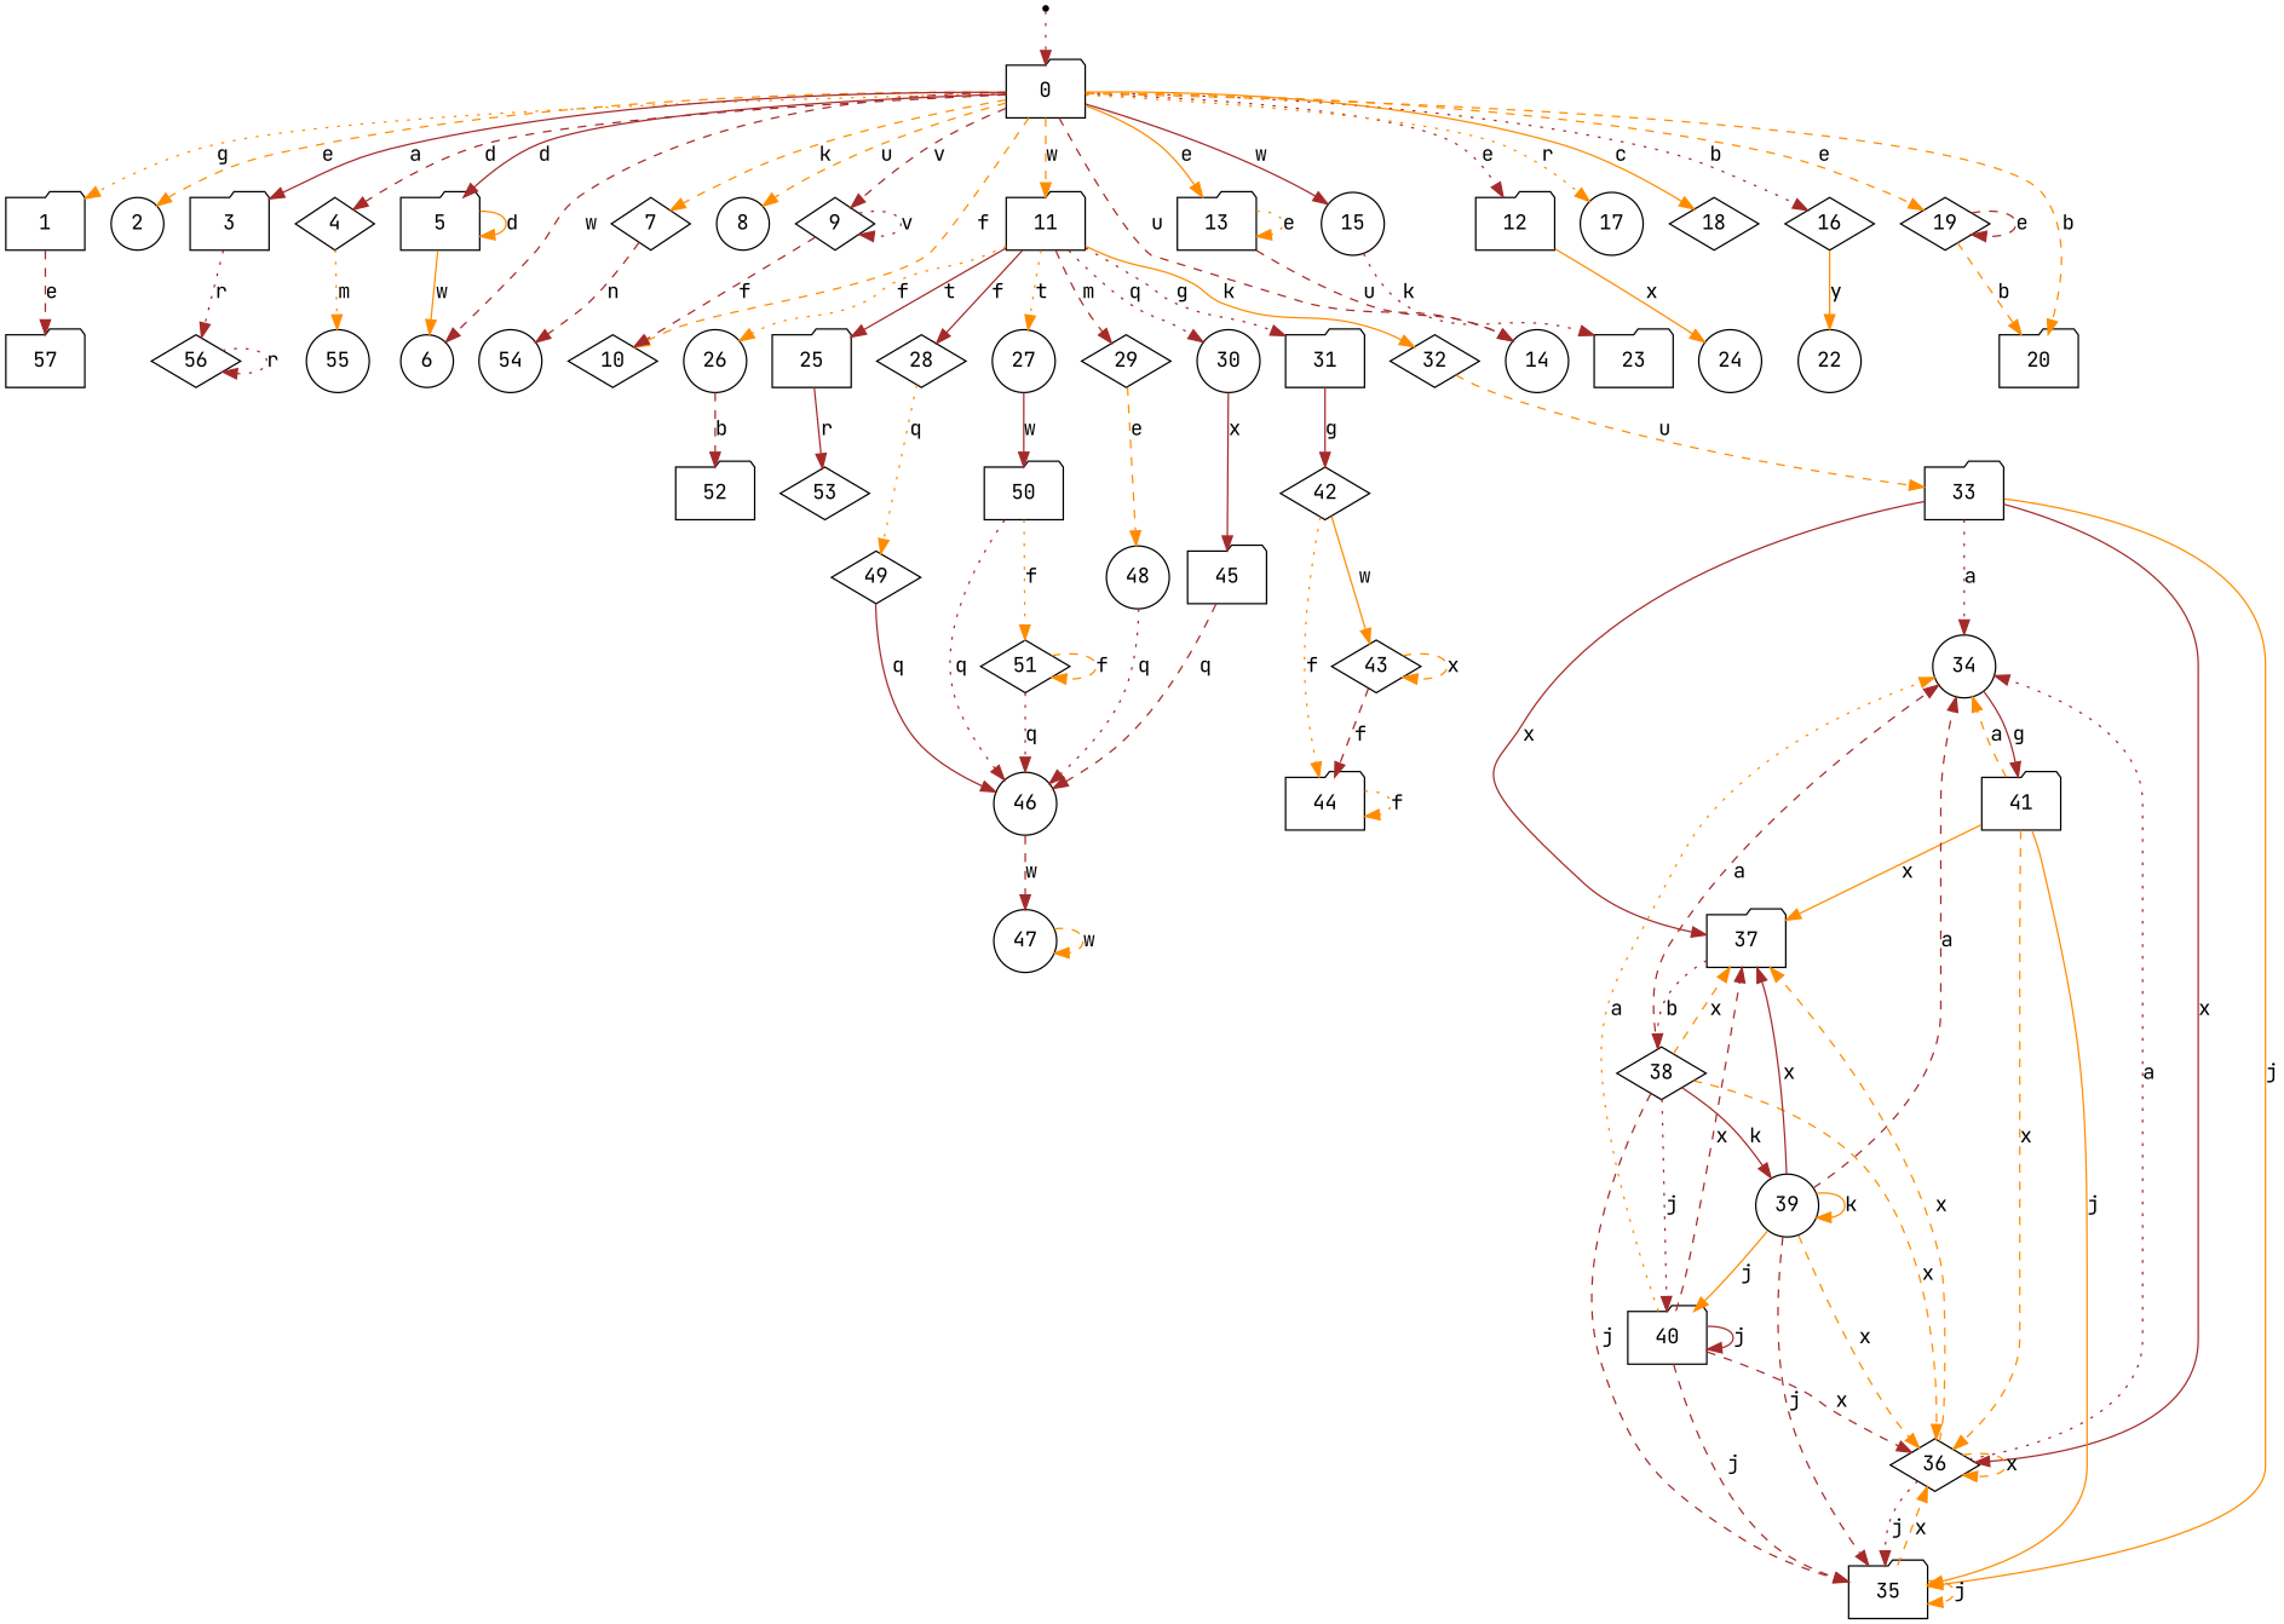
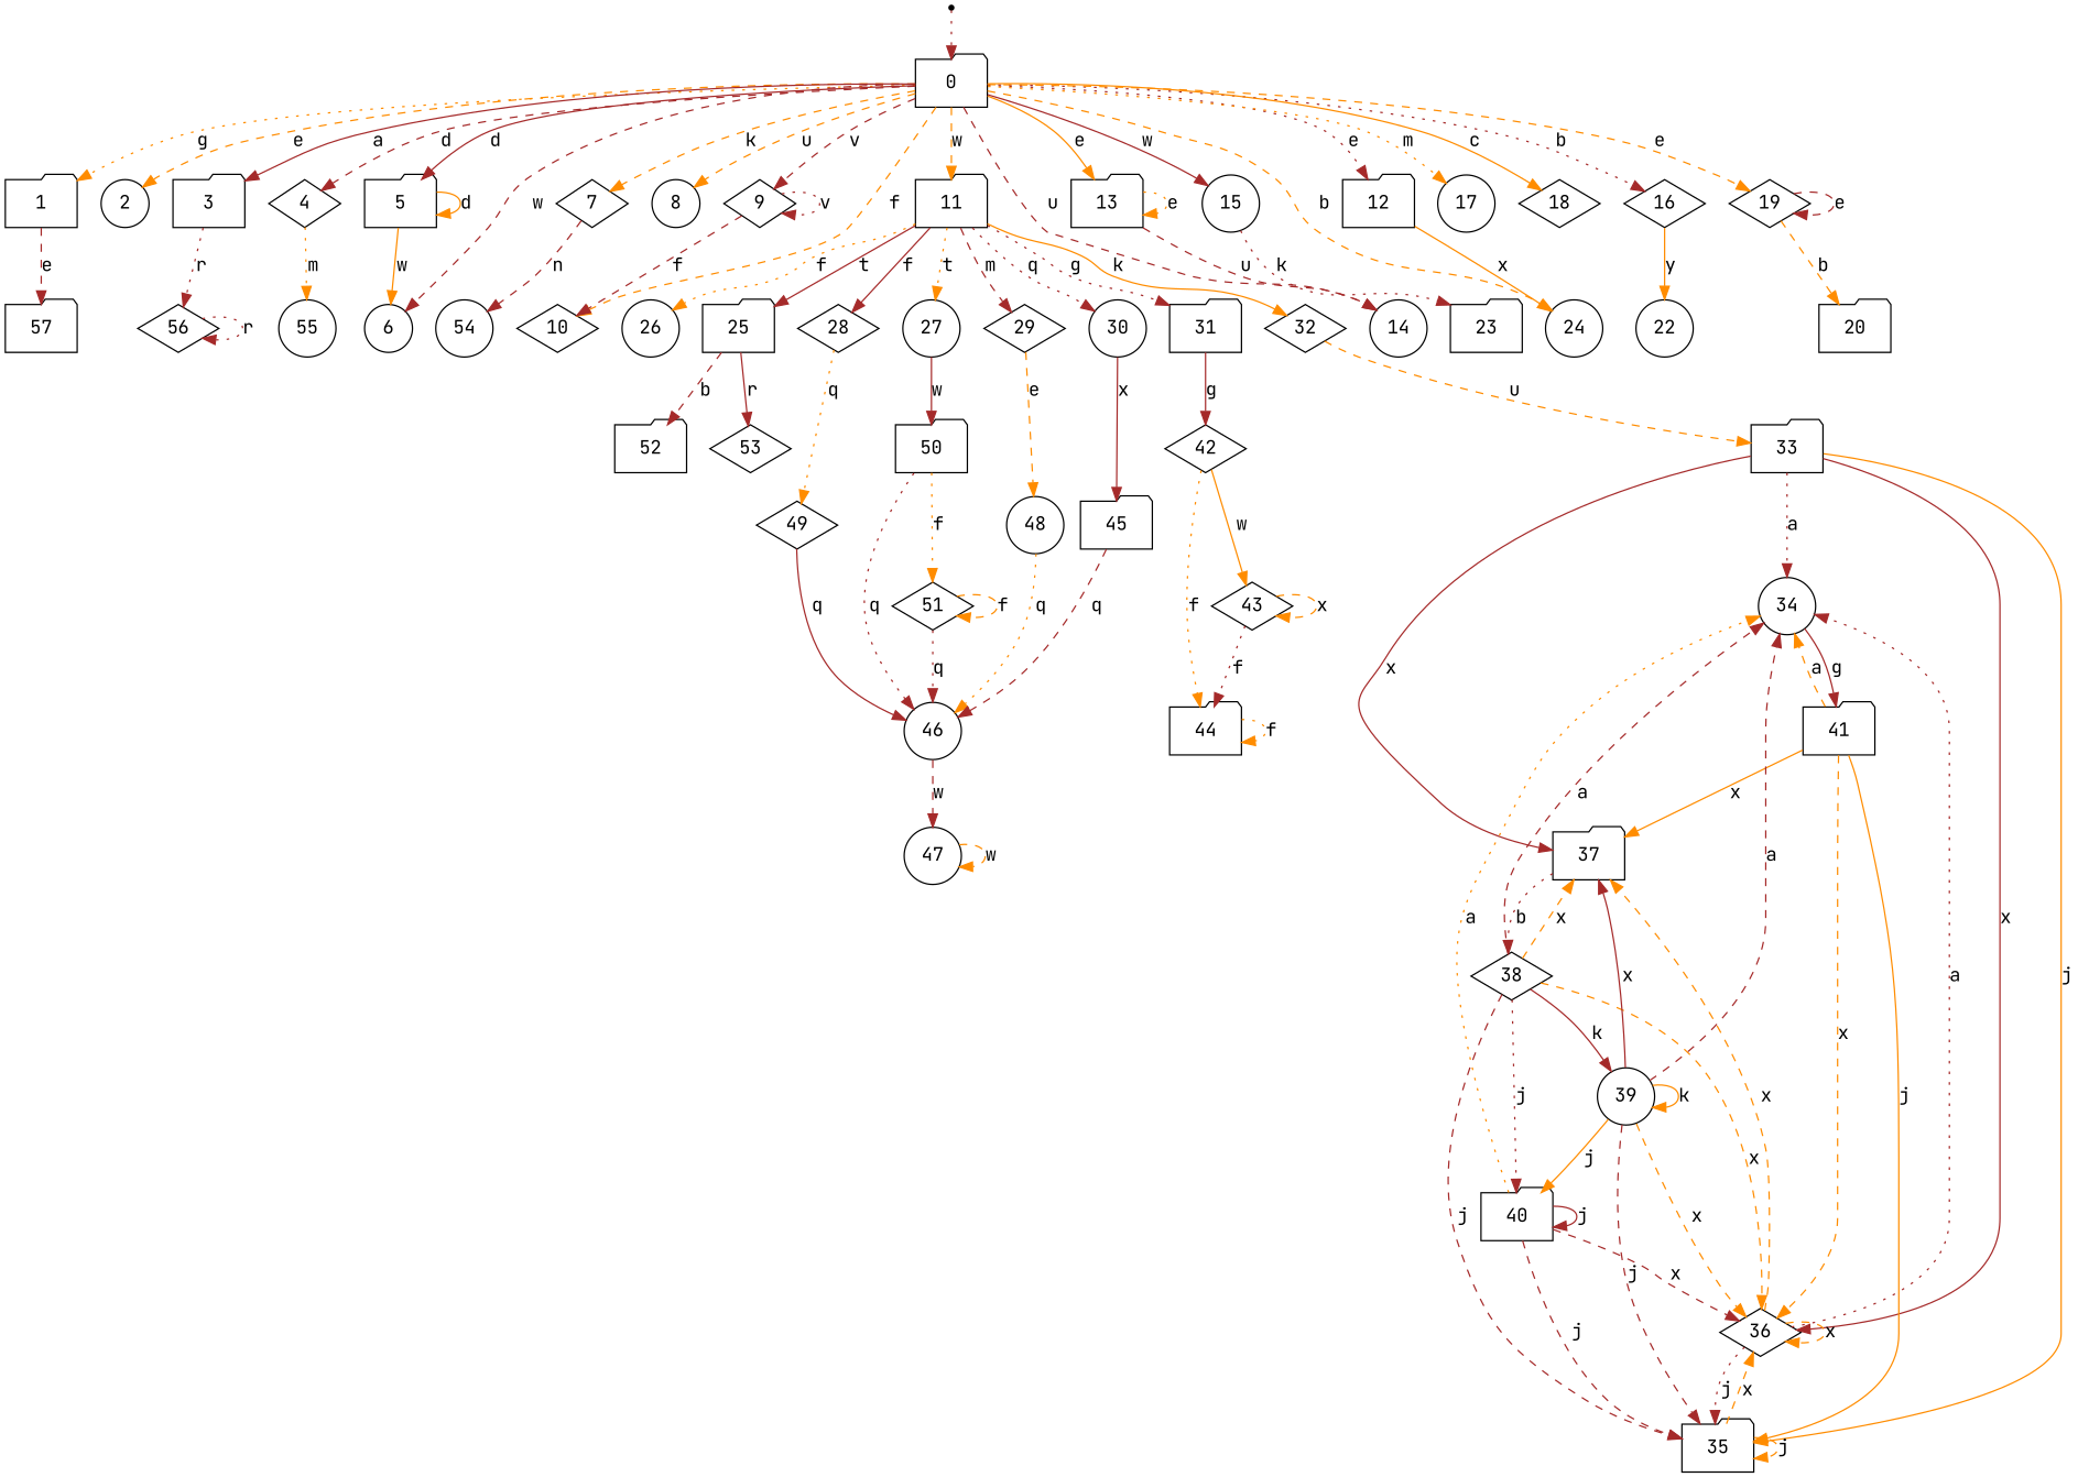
  digraph {
    fontname="JetBrains Mono"
    rankdir=TB
    node [fontname="JetBrains Mono" shape=folder]
    edge [color=brown fontname="JetBrains Mono" style=dashed]
    dummy0 [shape=point]
    0
    1
    2 [shape=circle]
    3
    4 [shape=diamond]
    5
    6 [shape=circle]
    7 [shape=diamond]
    8 [shape=circle]
    9 [shape=diamond]
    10 [shape=diamond]
    11
    12
    13
    14 [shape=circle]
    15 [shape=circle]
    16 [shape=diamond]
    17 [shape=circle]
    18 [shape=diamond]
    19 [shape=diamond]
    20
    57
    56 [shape=diamond]
    55 [shape=circle]
    54 [shape=circle]
    25
    26 [shape=circle]
    27 [shape=circle]
    28 [shape=diamond]
    29 [shape=diamond]
    30 [shape=circle]
    31
    32 [shape=diamond]
    24 [shape=circle]
    23
    22 [shape=circle]
    53 [shape=diamond]
    52
    50
    49 [shape=diamond]
    48 [shape=circle]
    45
    42 [shape=diamond]
    33
    46 [shape=circle]
    51 [shape=diamond]
    43 [shape=diamond]
    44
    34 [shape=circle]
    35
    36 [shape=diamond]
    37
    41
    38 [shape=diamond]
    39 [shape=circle]
    40
    47 [shape=circle]
    dummy0 -> 0 [style=dotted]
    0 -> 1 [color=darkorange label=g style=dotted]
    0 -> 2 [color=darkorange label=e]
    0 -> 3 [label=a style=solid]
    0 -> 4 [label=d]
    0 -> 5 [label=d style=solid]
    0 -> 6 [label=w]
    0 -> 7 [color=darkorange label=k]
    0 -> 8 [color=darkorange label=u]
    0 -> 9 [label=v]
    0 -> 10 [color=darkorange label=f]
    0 -> 11 [color=darkorange label=w]
    0 -> 12 [label=e style=dotted]
    0 -> 13 [color=darkorange label=e style=solid]
    0 -> 14 [label=u]
    0 -> 15 [label=w style=solid]
    0 -> 16 [label=b style=dotted]
-   0 -> 17 [color=darkorange label=r style=dotted]
+   0 -> 17 [color=darkorange label=m style=dotted]
    0 -> 18 [color=darkorange label=c style=solid]
    0 -> 19 [color=darkorange label=e]
-   0 -> 20 [color=darkorange label=b]
+   0 -> 24 [color=darkorange label=b]
    1 -> 57 [label=e]
    3 -> 56 [label=r style=dotted]
    4 -> 55 [color=darkorange label=m style=dotted]
    5 -> 5 [color=darkorange label=d style=solid]
    5 -> 6 [color=darkorange label=w style=solid]
    7 -> 54 [label=n]
    9 -> 9 [label=v style=dotted]
    9 -> 10 [label=f]
    11 -> 25 [label=t style=solid]
    11 -> 26 [color=darkorange label=f style=dotted]
    11 -> 27 [color=darkorange label=t style=dotted]
    11 -> 28 [label=f style=solid]
    11 -> 29 [label=m]
    11 -> 30 [label=q style=dotted]
    11 -> 31 [label=g style=dotted]
    11 -> 32 [color=darkorange label=k style=solid]
    12 -> 24 [color=darkorange label=x style=solid]
    13 -> 13 [color=darkorange label=e style=dotted]
    13 -> 14 [label=u]
    15 -> 23 [label=k style=dotted]
    16 -> 22 [color=darkorange label=y style=solid]
    19 -> 19 [label=e]
    19 -> 20 [color=darkorange label=b]
    56 -> 56 [label=r style=dotted]
    25 -> 53 [label=r style=solid]
-   26 -> 52 [label=b]
+   25 -> 52 [label=b]
    27 -> 50 [label=w style=solid]
    28 -> 49 [color=darkorange label=q style=dotted]
    29 -> 48 [color=darkorange label=e]
    30 -> 45 [label=x style=solid]
    31 -> 42 [label=g style=solid]
    32 -> 33 [color=darkorange label=u]
    50 -> 46 [label=q style=dotted]
    50 -> 51 [color=darkorange label=f style=dotted]
    49 -> 46 [label=q style=solid]
-   48 -> 46 [label=q style=dotted]
+   48 -> 46 [color=darkorange label=q style=dotted]
    45 -> 46 [label=q]
    42 -> 43 [color=darkorange label=w style=solid]
    42 -> 44 [color=darkorange label=f style=dotted]
    33 -> 34 [label=a style=dotted]
    33 -> 35 [color=darkorange label=j style=solid]
    33 -> 36 [label=x style=solid]
    33 -> 37 [label=x style=solid]
    46 -> 47 [label=w]
    51 -> 46 [label=q style=dotted]
    51 -> 51 [color=darkorange label=f]
    43 -> 43 [color=darkorange label=x]
-   43 -> 44 [label=f]
+   43 -> 44 [label=f style=dotted]
    44 -> 44 [color=darkorange label=f style=dotted]
    34 -> 41 [label=g style=solid]
    35 -> 35 [color=darkorange label=j]
    35 -> 36 [color=darkorange label=x]
    36 -> 34 [label=a style=dotted]
    36 -> 35 [label=j style=dotted]
    36 -> 36 [color=darkorange label=x]
    36 -> 37 [color=darkorange label=x]
    37 -> 38 [label=b style=dotted]
    41 -> 34 [color=darkorange label=a]
    41 -> 35 [color=darkorange label=j style=solid]
    41 -> 36 [color=darkorange label=x]
    41 -> 37 [color=darkorange label=x style=solid]
    38 -> 34 [label=a]
    38 -> 35 [label=j]
    38 -> 36 [color=darkorange label=x]
    38 -> 37 [color=darkorange label=x]
    38 -> 39 [label=k style=solid]
    38 -> 40 [label=j style=dotted]
    39 -> 34 [label=a]
    39 -> 35 [label=j]
    39 -> 36 [color=darkorange label=x]
    39 -> 37 [label=x style=solid]
    39 -> 39 [color=darkorange label=k style=solid]
    39 -> 40 [color=darkorange label=j style=solid]
    40 -> 34 [color=darkorange label=a style=dotted]
    40 -> 35 [label=j]
    40 -> 36 [label=x]
-   40 -> 37 [label=x]
    40 -> 40 [label=j style=solid]
    47 -> 47 [color=darkorange label=w]
  }
